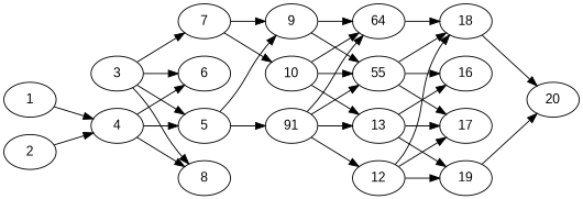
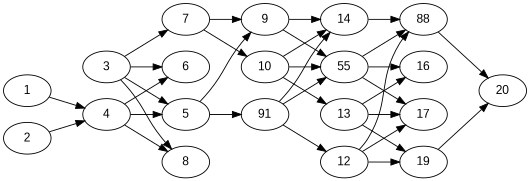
  digraph {
    fontname="Liberation Sans"
    rankdir=LR
    node [alpha=0.13 fontname="Liberation Sans"]
    edge [fontname="Liberation Sans"]
    1 [alpha=0.05 expect_size=44835840]
    4 [alpha=0.18 expect_size=27205632]
    3 [expect_size=17169408]
    5 [expect_size=40500224]
    6 [alpha=0.06 expect_size=43973632]
    7 [alpha=0.12 expect_size=19983360]
    8 [alpha=0.06 expect_size=12095488]
    9 [alpha=0.05 expect_size=30392320]
    n9 [alpha=0.06 expect_size=28321792 label=91]
    10 [alpha=0.04 expect_size=19007488]
    2 [alpha=0.07 expect_size=42392576]
-   14 [alpha=0.04 expect_size=39137280 label=64]
+   14 [alpha=0.04 expect_size=39137280]
    n13 [alpha=0.09 expect_size=34668544 label=55]
    13 [alpha=0.17 expect_size=8631296]
    12 [alpha=0.12 expect_size=39184384]
-   18 [alpha=0.15 expect_size=12454912]
+   18 [alpha=0.15 expect_size=12454912 label=88]
    17 [alpha=0.03 expect_size=32296960]
    16 [alpha=0.01 expect_size=19247104]
    19 [expect_size=25675776]
    20 [alpha=0.08 expect_size=37996544]
    1 -> 4
    4 -> 5
    4 -> 6
    4 -> 8
    3 -> 5
    3 -> 6
    3 -> 7
    3 -> 8
    5 -> 9
    5 -> n9
    7 -> 9
    7 -> 10
    9 -> 14
    9 -> n13
    n9 -> 14
    n9 -> n13
-   n9 -> 13
    n9 -> 12
    10 -> 14
    10 -> n13
    10 -> 13
    2 -> 4
    14 -> 18
    n13 -> 18
    n13 -> 17
    n13 -> 16
    13 -> 17
    13 -> 16
    13 -> 19
    12 -> 18
    12 -> 17
    12 -> 19
    18 -> 20
    19 -> 20
  }
